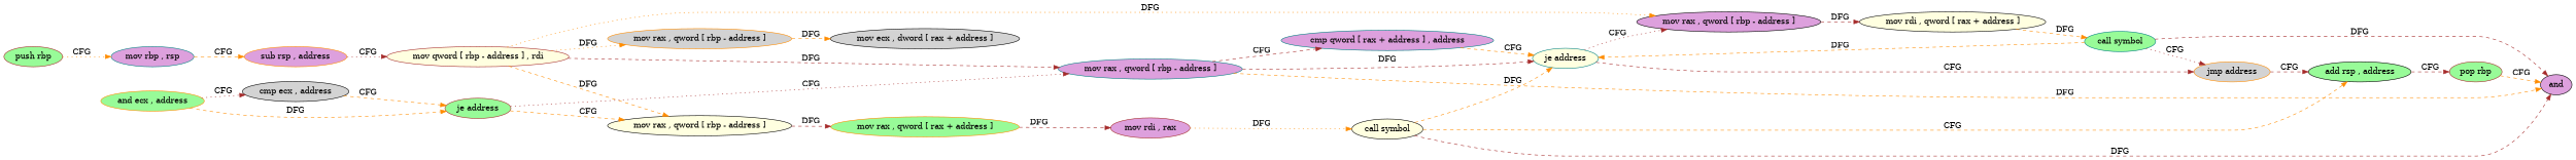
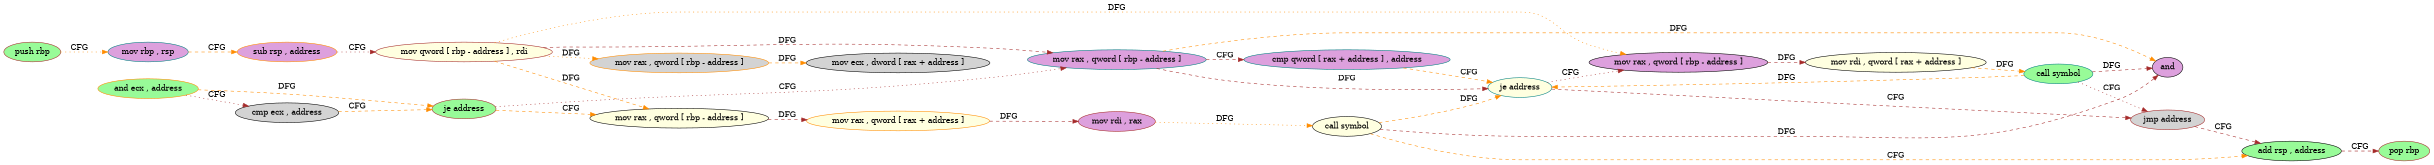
  digraph {
    rankdir=LR
    node [color=black fillcolor=plum style=filled]
    edge [color=darkorange style=dashed]
    n1 [color=brown fillcolor=palegreen label="push rbp"]
    n2 [color=teal label="mov rbp , rsp"]
    n3 [color=darkorange label="sub rsp , address"]
    n4 [color=brown fillcolor=lightyellow label="mov qword [ rbp - address ] , rdi"]
    n5 [color=darkorange fillcolor=lightgrey label="mov rax , qword [ rbp - address ]"]
    n6 [fillcolor=lightyellow label="mov rax , qword [ rbp - address ]"]
    n7 [color=teal label="mov rax , qword [ rbp - address ]"]
    n8 [label="mov rax , qword [ rbp - address ]"]
    n9 [fillcolor=lightgrey label="mov ecx , dword [ rax + address ]"]
-   n10 [color=darkorange fillcolor=palegreen label="mov rax , qword [ rax + address ]"]
+   n10 [color=darkorange fillcolor=lightyellow label="mov rax , qword [ rax + address ]"]
    n11 [color=teal label="cmp qword [ rax + address ] , address"]
    n12 [color=teal fillcolor=lightyellow label="je address"]
    n13 [label=and]
    n14 [fillcolor=lightyellow label="mov rdi , qword [ rax + address ]"]
    n15 [color=darkorange fillcolor=palegreen label="and ecx , address"]
    n16 [fillcolor=lightgrey label="cmp ecx , address"]
    n17 [color=brown fillcolor=palegreen label="je address"]
    n18 [color=brown label="mov rdi , rax"]
-   n19 [color=darkorange fillcolor=lightgrey label="jmp address"]
+   n19 [color=brown fillcolor=lightgrey label="jmp address"]
    n20 [fillcolor=lightyellow label="call symbol"]
    n21 [fillcolor=palegreen label="add rsp , address"]
    n22 [color=brown fillcolor=palegreen label="pop rbp"]
    n23 [color=teal fillcolor=palegreen label="call symbol"]
    n1 -> n2 [label=CFG style=dotted]
    n2 -> n3 [label=CFG]
    n3 -> n4 [color=brown label=CFG style=dotted]
    n4 -> n5 [label=DFG style=dotted]
    n4 -> n6 [label=DFG]
    n4 -> n7 [color=brown label=DFG]
    n4 -> n8 [label=DFG style=dotted]
    n5 -> n9 [label=DFG]
    n6 -> n10 [color=brown label=DFG]
    n7 -> n11 [color=brown label=CFG]
    n7 -> n12 [color=brown label=DFG]
    n7 -> n13 [label=DFG]
    n8 -> n14 [color=brown label=DFG]
    n10 -> n18 [color=brown label=DFG]
    n11 -> n12 [label=CFG]
    n12 -> n8 [color=brown label=CFG style=dotted]
    n12 -> n19 [color=brown label=CFG]
    n14 -> n23 [label=DFG]
    n15 -> n16 [color=brown label=CFG style=dotted]
    n15 -> n17 [label=DFG]
    n16 -> n17 [label=CFG]
    n17 -> n6 [label=CFG]
    n17 -> n7 [color=brown label=CFG style=dotted]
    n18 -> n20 [label=DFG style=dotted]
    n19 -> n21 [color=brown label=CFG]
    n20 -> n12 [label=DFG]
    n20 -> n13 [color=brown label=DFG]
    n20 -> n21 [label=CFG]
    n21 -> n22 [color=brown label=CFG]
-   n22 -> n13 [label=CFG]
    n23 -> n12 [label=DFG]
    n23 -> n13 [color=brown label=DFG]
    n23 -> n19 [color=brown label=CFG style=dotted]
  }
